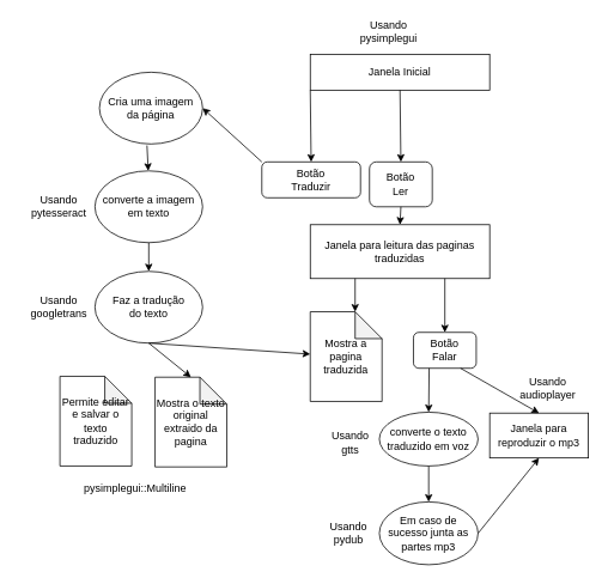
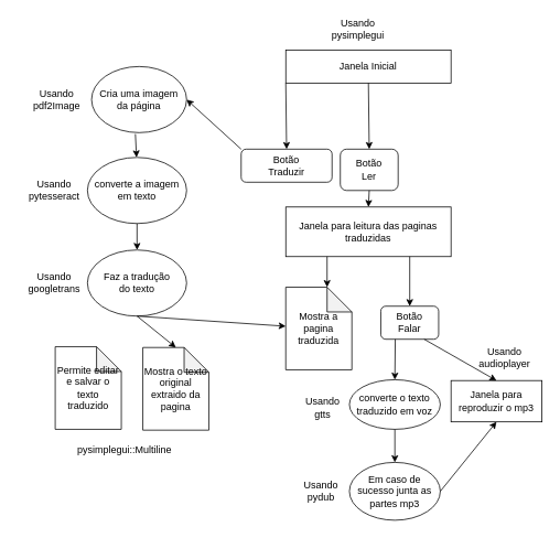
  <mxCell id="0" />
  <mxCell id="1" parent="0" />
  <mxCell id="2" value="Janela Inicial" style="rounded=0;whiteSpace=wrap;html=1;" parent="1" vertex="1"><mxGeometry x="345" y="60" width="200" height="40" as="geometry" /></mxCell>
  <mxCell id="3" value="Botão&lt;br&gt;Traduzir" style="rounded=1;whiteSpace=wrap;html=1;" parent="1" vertex="1"><mxGeometry x="291" y="180" width="110" height="40" as="geometry" /></mxCell>
  <mxCell id="4" value="Cria uma imagem&lt;br&gt;da página" style="ellipse;whiteSpace=wrap;html=1;" parent="1" vertex="1"><mxGeometry x="110" y="80" width="115" height="80" as="geometry" /></mxCell>
  <mxCell id="5" value="converte a imagem&lt;br&gt;em texto" style="ellipse;whiteSpace=wrap;html=1;" parent="1" vertex="1"><mxGeometry x="105" y="190" width="120" height="80" as="geometry" /></mxCell>
  <mxCell id="6" value="Faz a tradução&lt;br&gt;do texto" style="ellipse;whiteSpace=wrap;html=1;" parent="1" vertex="1"><mxGeometry x="105" y="302" width="120" height="80" as="geometry" /></mxCell>
  <mxCell id="7" value="" style="endArrow=classic;html=1;exitX=0;exitY=1;exitDx=0;exitDy=0;entryX=0.5;entryY=0;entryDx=0;entryDy=0;" parent="1" source="2" target="3" edge="1"><mxGeometry width="50" height="50" relative="1" as="geometry"><mxPoint x="575" y="430" as="sourcePoint" /><mxPoint x="325" y="176" as="targetPoint" /></mxGeometry></mxCell>
  <mxCell id="8" value="" style="endArrow=classic;html=1;entryX=1;entryY=0.5;entryDx=0;entryDy=0;exitX=0;exitY=0;exitDx=0;exitDy=0;" parent="1" source="3" target="4" edge="1"><mxGeometry width="50" height="50" relative="1" as="geometry"><mxPoint x="575" y="430" as="sourcePoint" /><mxPoint x="625" y="380" as="targetPoint" /></mxGeometry></mxCell>
  <mxCell id="9" value="" style="endArrow=classic;html=1;exitX=0.461;exitY=1.021;exitDx=0;exitDy=0;exitPerimeter=0;" parent="1" source="4" target="5" edge="1"><mxGeometry width="50" height="50" relative="1" as="geometry"><mxPoint x="575" y="430" as="sourcePoint" /><mxPoint x="625" y="380" as="targetPoint" /></mxGeometry></mxCell>
  <mxCell id="10" value="" style="endArrow=classic;html=1;exitX=0.5;exitY=1;exitDx=0;exitDy=0;entryX=0.5;entryY=0;entryDx=0;entryDy=0;" parent="1" source="5" target="6" edge="1"><mxGeometry width="50" height="50" relative="1" as="geometry"><mxPoint x="575" y="430" as="sourcePoint" /><mxPoint x="175" y="290" as="targetPoint" /></mxGeometry></mxCell>
  <mxCell id="11" value="Permite editar&lt;br&gt;e salvar o&lt;br&gt;texto traduzido" style="shape=note;whiteSpace=wrap;html=1;backgroundOutline=1;darkOpacity=0.05;" parent="1" vertex="1"><mxGeometry x="66" y="419" width="80" height="100" as="geometry" /></mxCell>
  <mxCell id="12" value="" style="endArrow=classic;html=1;exitX=0.5;exitY=1;exitDx=0;exitDy=0;" parent="1" source="6" target="18" edge="1"><mxGeometry width="50" height="50" relative="1" as="geometry"><mxPoint x="575" y="400" as="sourcePoint" /><mxPoint x="625" y="350" as="targetPoint" /></mxGeometry></mxCell>
  <mxCell id="13" value="Mostra o texto&lt;br&gt;original extraido da pagina" style="shape=note;whiteSpace=wrap;html=1;backgroundOutline=1;darkOpacity=0.05;" parent="1" vertex="1"><mxGeometry x="172" y="420" width="80" height="100" as="geometry" /></mxCell>
  <mxCell id="14" value="" style="endArrow=classic;html=1;entryX=0.5;entryY=0;entryDx=0;entryDy=0;entryPerimeter=0;exitX=0.5;exitY=1;exitDx=0;exitDy=0;" parent="1" source="6" target="13" edge="1"><mxGeometry width="50" height="50" relative="1" as="geometry"><mxPoint x="415" y="380" as="sourcePoint" /><mxPoint x="465" y="330" as="targetPoint" /></mxGeometry></mxCell>
  <mxCell id="15" value="Botão&lt;br&gt;Ler" style="rounded=1;whiteSpace=wrap;html=1;" parent="1" vertex="1"><mxGeometry x="411" y="180" width="70" height="50" as="geometry" /></mxCell>
  <mxCell id="16" value="" style="endArrow=classic;html=1;entryX=0.5;entryY=0;entryDx=0;entryDy=0;" parent="1" target="15" edge="1"><mxGeometry width="50" height="50" relative="1" as="geometry"><mxPoint x="445" y="100" as="sourcePoint" /><mxPoint x="425" y="320" as="targetPoint" /></mxGeometry></mxCell>
  <mxCell id="17" value="converte o texto traduzido em voz" style="ellipse;whiteSpace=wrap;html=1;" parent="1" vertex="1"><mxGeometry x="422" y="459" width="110" height="60" as="geometry" /></mxCell>
  <mxCell id="18" value="Mostra a pagina traduzida" style="shape=note;whiteSpace=wrap;html=1;backgroundOutline=1;darkOpacity=0.05;" parent="1" vertex="1"><mxGeometry x="345" y="347" width="80" height="100" as="geometry" /></mxCell>
  <mxCell id="19" value="Janela para leitura das paginas traduzidas" style="rounded=0;whiteSpace=wrap;html=1;" parent="1" vertex="1"><mxGeometry x="345" y="250" width="200" height="60" as="geometry" /></mxCell>
  <mxCell id="20" value="Botão&lt;br&gt;Falar" style="rounded=1;whiteSpace=wrap;html=1;" parent="1" vertex="1"><mxGeometry x="460" y="370" width="70" height="40" as="geometry" /></mxCell>
  <mxCell id="21" value="Em caso de sucesso junta as partes mp3" style="ellipse;whiteSpace=wrap;html=1;" parent="1" vertex="1"><mxGeometry x="422" y="559" width="110" height="70" as="geometry" /></mxCell>
  <mxCell id="22" value="Janela para reproduzir o mp3" style="rounded=0;whiteSpace=wrap;html=1;" parent="1" vertex="1"><mxGeometry x="545" y="460" width="110" height="50" as="geometry" /></mxCell>
  <mxCell id="23" value="" style="endArrow=classic;html=1;entryX=0.5;entryY=0;entryDx=0;entryDy=0;exitX=0.75;exitY=1;exitDx=0;exitDy=0;" parent="1" source="19" target="20" edge="1"><mxGeometry width="50" height="50" relative="1" as="geometry"><mxPoint x="575" y="410" as="sourcePoint" /><mxPoint x="625" y="360" as="targetPoint" /></mxGeometry></mxCell>
  <mxCell id="24" value="" style="endArrow=classic;html=1;entryX=0;entryY=0;entryDx=50;entryDy=0;entryPerimeter=0;exitX=0.25;exitY=1;exitDx=0;exitDy=0;" parent="1" source="19" target="18" edge="1"><mxGeometry width="50" height="50" relative="1" as="geometry"><mxPoint x="575" y="410" as="sourcePoint" /><mxPoint x="625" y="360" as="targetPoint" /></mxGeometry></mxCell>
  <mxCell id="25" value="" style="endArrow=classic;html=1;entryX=0.5;entryY=0;entryDx=0;entryDy=0;exitX=0.25;exitY=1;exitDx=0;exitDy=0;" parent="1" source="20" target="17" edge="1"><mxGeometry width="50" height="50" relative="1" as="geometry"><mxPoint x="575" y="410" as="sourcePoint" /><mxPoint x="625" y="360" as="targetPoint" /></mxGeometry></mxCell>
  <mxCell id="26" value="" style="endArrow=classic;html=1;entryX=0.5;entryY=0;entryDx=0;entryDy=0;exitX=0.75;exitY=1;exitDx=0;exitDy=0;" parent="1" source="20" target="22" edge="1"><mxGeometry width="50" height="50" relative="1" as="geometry"><mxPoint x="575" y="410" as="sourcePoint" /><mxPoint x="625" y="360" as="targetPoint" /></mxGeometry></mxCell>
  <mxCell id="27" value="" style="endArrow=classic;html=1;entryX=0.5;entryY=0;entryDx=0;entryDy=0;exitX=0.5;exitY=1;exitDx=0;exitDy=0;" parent="1" source="17" target="21" edge="1"><mxGeometry width="50" height="50" relative="1" as="geometry"><mxPoint x="575" y="410" as="sourcePoint" /><mxPoint x="625" y="360" as="targetPoint" /></mxGeometry></mxCell>
  <mxCell id="28" value="" style="endArrow=classic;html=1;exitX=1;exitY=0.5;exitDx=0;exitDy=0;entryX=0.5;entryY=1;entryDx=0;entryDy=0;" parent="1" source="21" target="22" edge="1"><mxGeometry width="50" height="50" relative="1" as="geometry"><mxPoint x="575" y="410" as="sourcePoint" /><mxPoint x="625" y="360" as="targetPoint" /></mxGeometry></mxCell>
  <mxCell id="29" value="" style="endArrow=classic;html=1;exitX=0.5;exitY=1;exitDx=0;exitDy=0;entryX=0.5;entryY=0;entryDx=0;entryDy=0;" parent="1" source="15" target="19" edge="1"><mxGeometry width="50" height="50" relative="1" as="geometry"><mxPoint x="575" y="410" as="sourcePoint" /><mxPoint x="625" y="360" as="targetPoint" /></mxGeometry></mxCell>
  <mxCell id="30" value="Usando pytesseract" style="text;html=1;strokeColor=none;fillColor=none;align=center;verticalAlign=middle;whiteSpace=wrap;rounded=0;" parent="1" vertex="1"><mxGeometry x="35" y="215" width="60" height="30" as="geometry" /></mxCell>
  <mxCell id="31" value="Usando&lt;br&gt;googletrans" style="text;html=1;strokeColor=none;fillColor=none;align=center;verticalAlign=middle;whiteSpace=wrap;rounded=0;" parent="1" vertex="1"><mxGeometry x="20" y="317" width="90" height="50" as="geometry" /></mxCell>
+ <mxCell id="32" value="Usando&lt;br&gt;pdf2Image" style="text;html=1;strokeColor=none;fillColor=none;align=center;verticalAlign=middle;whiteSpace=wrap;rounded=0;" parent="1" vertex="1"><mxGeometry x="28" y="100" width="80" height="40" as="geometry" /></mxCell>
  <mxCell id="33" value="Usando&lt;br&gt;pysimplegui" style="text;html=1;strokeColor=none;fillColor=none;align=center;verticalAlign=middle;whiteSpace=wrap;rounded=0;" parent="1" vertex="1"><mxGeometry x="390" y="20" width="85" height="30" as="geometry" /></mxCell>
  <mxCell id="34" value="pysimplegui::Multiline" style="text;html=1;strokeColor=none;fillColor=none;align=center;verticalAlign=middle;whiteSpace=wrap;rounded=0;" parent="1" vertex="1"><mxGeometry x="120" y="529" width="60" height="30" as="geometry" /></mxCell>
  <mxCell id="35" value="Usando&lt;br&gt;audioplayer" style="text;html=1;strokeColor=none;fillColor=none;align=center;verticalAlign=middle;whiteSpace=wrap;rounded=0;" parent="1" vertex="1"><mxGeometry x="580" y="417" width="60" height="30" as="geometry" /></mxCell>
  <mxCell id="36" value="Usando gtts" style="text;html=1;strokeColor=none;fillColor=none;align=center;verticalAlign=middle;whiteSpace=wrap;rounded=0;" vertex="1" parent="1"><mxGeometry x="360" y="478" width="60" height="30" as="geometry" /></mxCell>
  <mxCell id="37" value="Usando&lt;br&gt;pydub" style="text;html=1;strokeColor=none;fillColor=none;align=center;verticalAlign=middle;whiteSpace=wrap;rounded=0;" vertex="1" parent="1"><mxGeometry x="358" y="579" width="60" height="30" as="geometry" /></mxCell>
